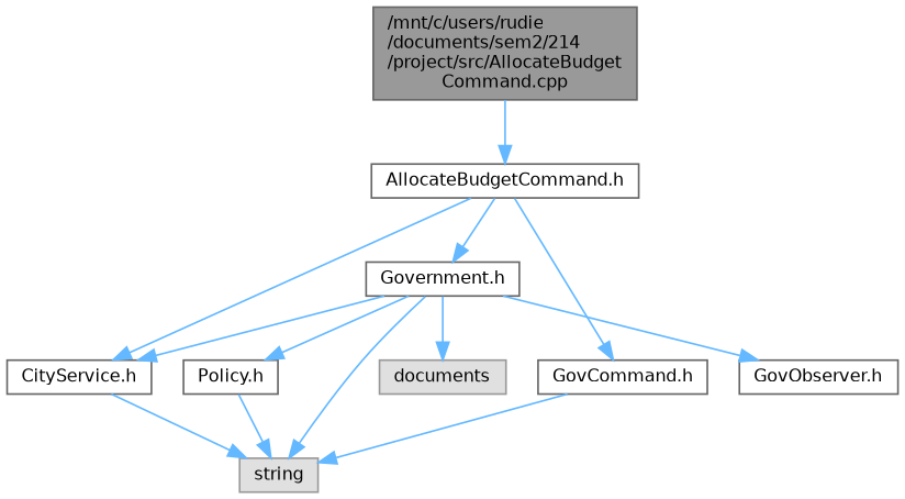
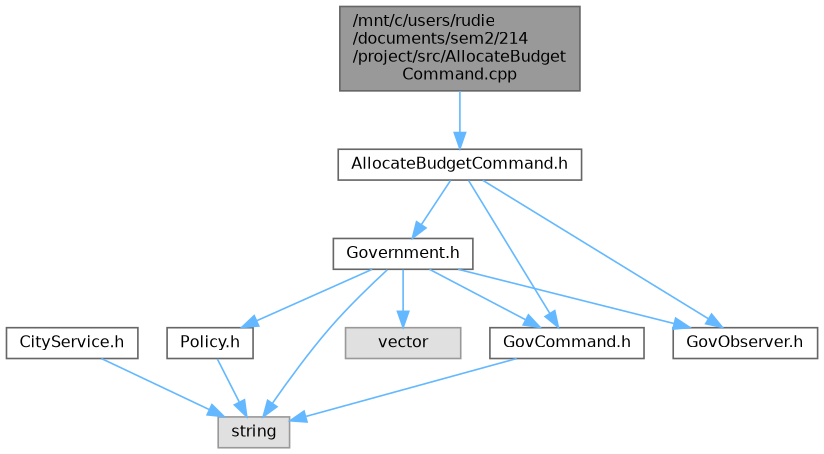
  digraph {
    node [color=grey40 fillcolor=white fontname=Helvetica fontsize=10 shape=box style=filled]
    edge [color=steelblue1 fontname=Helvetica fontsize=10 labelfontname=Helvetica labelfontsize=10 style=solid]
    n1 [color=gray40 fillcolor=grey60 fontcolor=black height=0.2 label="/mnt/c/users/rudie\l/documents/sem2/214\l/project/src/AllocateBudget\lCommand.cpp" width=0.4]
    n2 [height=0.2 label="AllocateBudgetCommand.h" width=0.4]
    n3 [height=0.2 label="GovCommand.h" width=0.4]
    n4 [height=0.2 label="Government.h" width=0.4]
    n5 [height=0.2 label="CityService.h" width=0.4]
    n6 [color=grey60 fillcolor="#E0E0E0" height=0.2 label=string width=0.4]
    n7 [height=0.2 label="GovObserver.h" width=0.4]
    n8 [height=0.2 label="Policy.h" width=0.4]
-   n9 [color=grey60 fillcolor="#E0E0E0" height=0.2 label=documents width=0.4]
+   n9 [color=grey60 fillcolor="#E0E0E0" height=0.2 label=vector width=0.4]
    n1 -> n2
    n2 -> n3
    n2 -> n4
-   n2 -> n5
+   n2 -> n7
    n3 -> n6
-   n4 -> n5
+   n4 -> n3
    n4 -> n6
    n4 -> n7
    n4 -> n8
    n4 -> n9
    n5 -> n6
    n8 -> n6
  }
